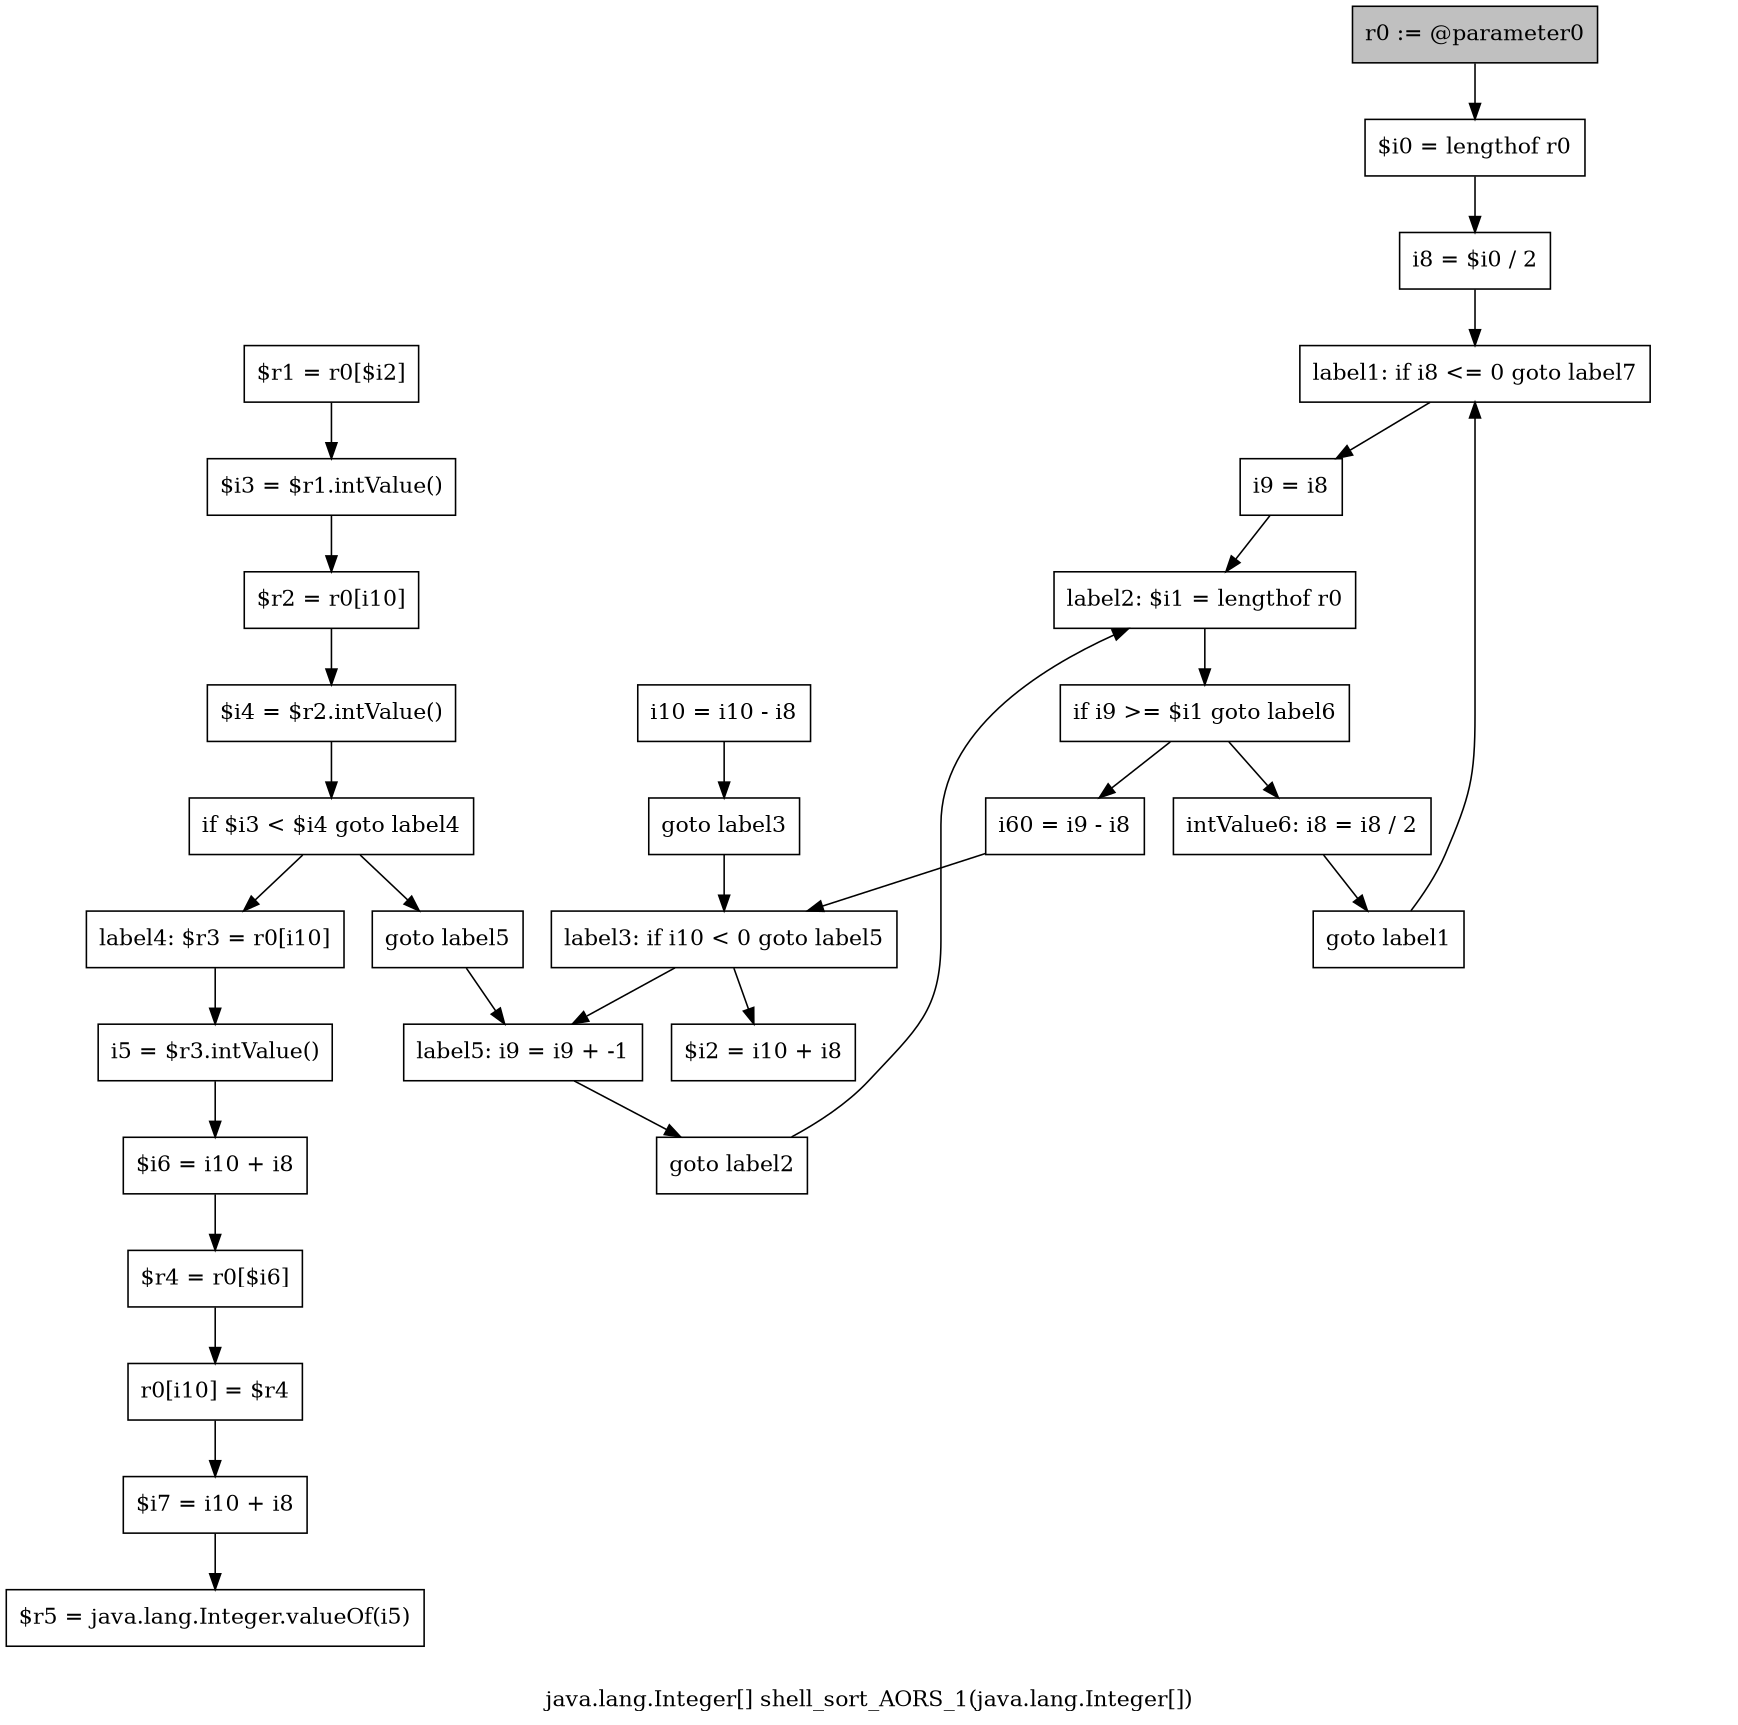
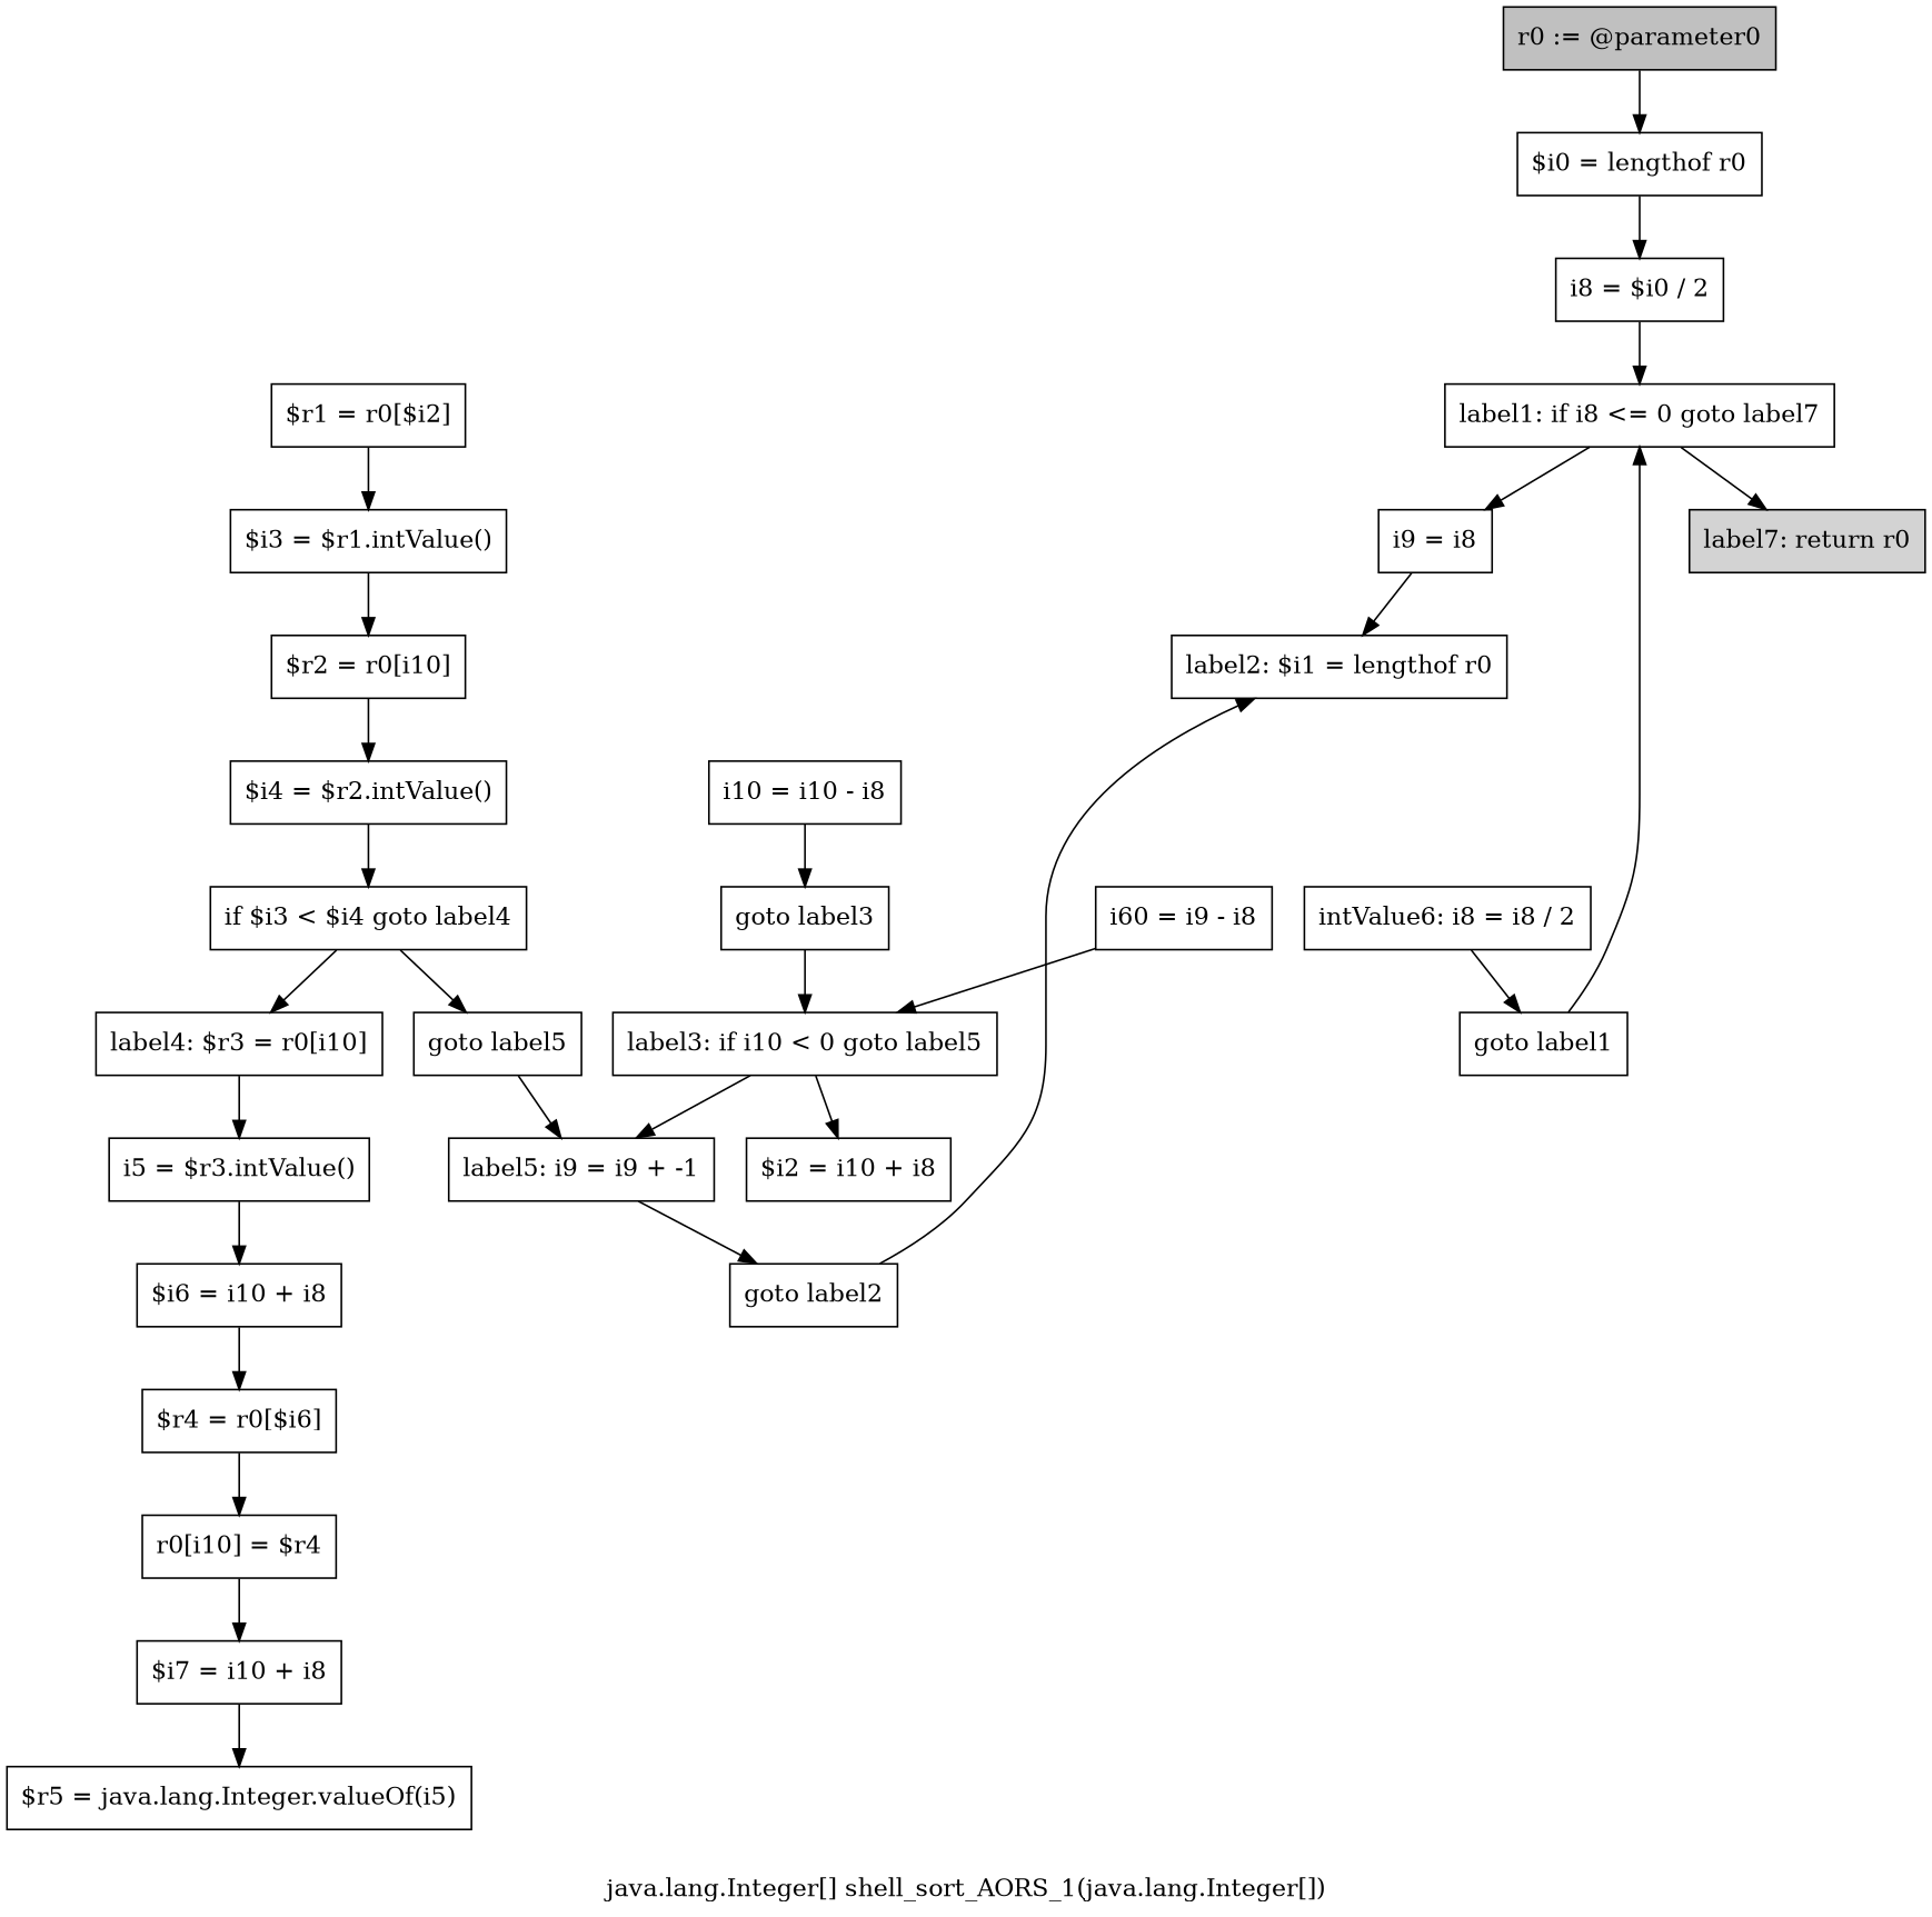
  digraph {
    label="java.lang.Integer[] shell_sort_AORS_1(java.lang.Integer[])"
    node [shape=box]
    n1 [fillcolor=gray label="r0 := @parameter0" style=filled]
    n2 [label="$i0 = lengthof r0"]
    n3 [label="i8 = $i0 / 2"]
    n4 [label="label1: if i8 <= 0 goto label7"]
    n5 [label="i9 = i8"]
+   n6 [fillcolor=lightgray label="label7: return r0" style=filled]
    n7 [label="label2: $i1 = lengthof r0"]
-   n8 [label="if i9 >= $i1 goto label6"]
    n9 [label="i60 = i9 - i8"]
    n10 [label="intValue6: i8 = i8 / 2"]
    n11 [label="label3: if i10 < 0 goto label5"]
    n12 [label="goto label1"]
    n13 [label="$i2 = i10 + i8"]
    n14 [label="label5: i9 = i9 + -1"]
    n15 [label="goto label2"]
    n16 [label="$r1 = r0[$i2]"]
    n17 [label="$i3 = $r1.intValue()"]
    n18 [label="$r2 = r0[i10]"]
    n19 [label="$i4 = $r2.intValue()"]
    n20 [label="if $i3 < $i4 goto label4"]
    n21 [label="goto label5"]
    n22 [label="label4: $r3 = r0[i10]"]
    n23 [label="i5 = $r3.intValue()"]
    n24 [label="$i6 = i10 + i8"]
    n25 [label="$r4 = r0[$i6]"]
    n26 [label="r0[i10] = $r4"]
    n27 [label="$i7 = i10 + i8"]
    n28 [label="$r5 = java.lang.Integer.valueOf(i5)"]
    n29 [label="i10 = i10 - i8"]
    n30 [label="goto label3"]
    n1 -> n2
    n2 -> n3
    n3 -> n4
    n4 -> n5
+   n4 -> n6
    n5 -> n7
-   n7 -> n8
-   n8 -> n9
-   n8 -> n10
    n9 -> n11
    n10 -> n12
    n11 -> n13
    n11 -> n14
    n12 -> n4
    n14 -> n15
    n15 -> n7
    n16 -> n17
    n17 -> n18
    n18 -> n19
    n19 -> n20
    n20 -> n21
    n20 -> n22
    n21 -> n14
    n22 -> n23
    n23 -> n24
    n24 -> n25
    n25 -> n26
    n26 -> n27
    n27 -> n28
    n29 -> n30
    n30 -> n11
  }
